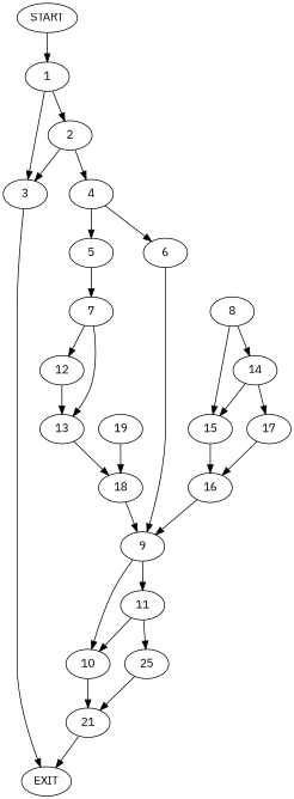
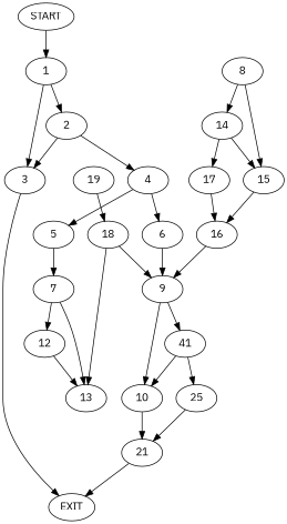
  digraph {
    fontname="IBM Plex Sans"
    node [fontname="IBM Plex Sans"]
    edge [fontname="IBM Plex Sans"]
    n1 [label=START]
    1
    2
    3
    n5 [label=EXIT]
    4
    5
    6
    7
    9
    12
    13
    8
    14
    15
    10
-   11
+   11 [label=41]
    18
    17
    16
    21
    n22 [label=25]
    19
    n1 -> 1
    1 -> 2
    1 -> 3
    2 -> 3
    2 -> 4
    3 -> n5
    4 -> 5
    4 -> 6
    5 -> 7
    6 -> 9
    7 -> 12
    7 -> 13
    9 -> 10
    9 -> 11
    12 -> 13
-   13 -> 18
+   18 -> 13
    8 -> 14
    8 -> 15
    14 -> 15
    14 -> 17
    15 -> 16
    10 -> 21
    11 -> 10
    11 -> n22
    18 -> 9
    17 -> 16
    16 -> 9
    21 -> n5
    n22 -> 21
    19 -> 18
  }
